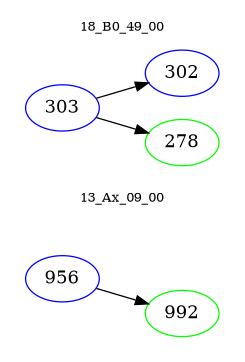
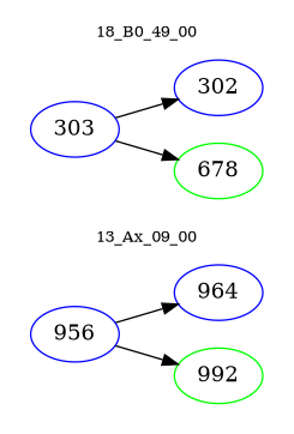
  digraph {
    rankdir=LR
    node [color=blue]
    edge [color=black]
    n1 [label=956]
    n2 [color=green label=992]
+   n3 [label=964]
    n4 [label=303]
-   n5 [color=green label=278]
+   n5 [color=green label=678]
    n6 [label=302]
    subgraph cluster_1 {
      color=white
      fontsize=10
      label="13_Ax_09_00"
      n1
      n2
+     n3
    }
    subgraph cluster_2 {
      color=white
      fontsize=10
      label="18_B0_49_00"
      n4
      n5
      n6
    }
    n1 -> n2
+   n1 -> n3
    n4 -> n5
    n4 -> n6
  }
